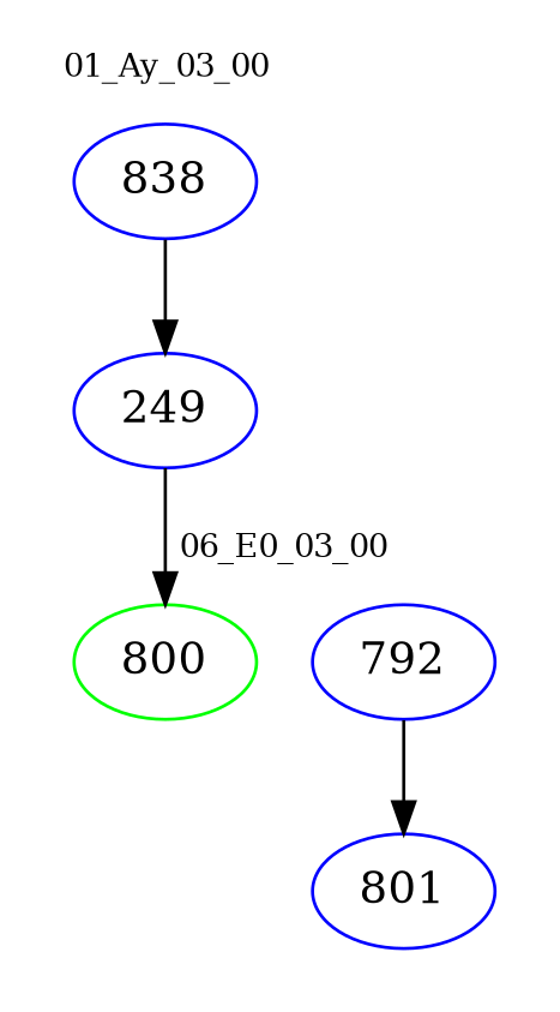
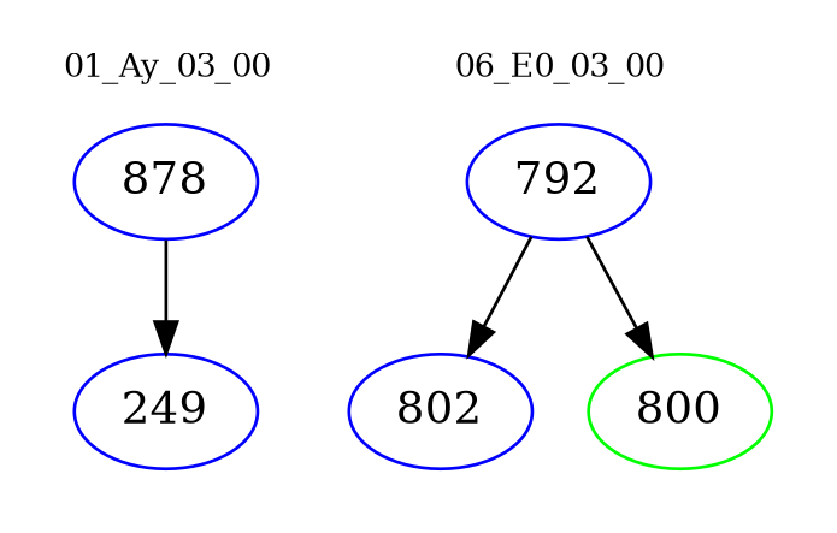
  digraph {
    node [color=blue]
    edge [color=black]
-   n1 [label=838]
+   n1 [label=878]
    n2 [label=249]
    n3 [label=792]
-   n4 [label=801]
+   n4 [label=802]
    n5 [color=green label=800]
    subgraph cluster_1 {
      color=white
      fontsize=10
      label="01_Ay_03_00"
      n1
      n2
    }
    subgraph cluster_2 {
      color=white
      fontsize=10
      label="06_E0_03_00"
      n3
      n4
      n5
    }
    n1 -> n2
    n3 -> n4
-   n2 -> n5
+   n3 -> n5
  }
